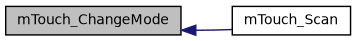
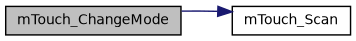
  digraph {
    rankdir=LR
    node [color=black fontname=Helvetica fontsize=10 shape=record style=filled]
    n1 [fillcolor=grey75 fontcolor=black height=0.2 label=mTouch_ChangeMode width=0.4]
    n2 [fillcolor=white height=0.2 label=mTouch_Scan width=0.4]
-   n1 -> n2 [color=midnightblue dir=back fontname=Helvetica fontsize=10 labelfontname=Helvetica labelfontsize=10 style=solid]
+   n2 -> n1 [color=midnightblue dir=back fontname=Helvetica fontsize=10 labelfontname=Helvetica labelfontsize=10 style=solid]
  }
